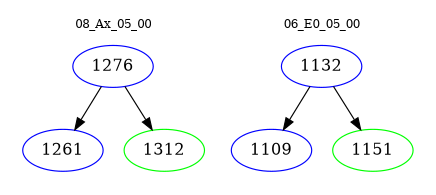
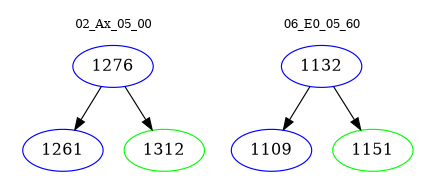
  digraph {
    node [color=blue]
    edge [color=black]
    n1 [label=1276]
    n2 [label=1261]
    n3 [color=green label=1312]
    n4 [label=1132]
    n5 [label=1109]
    n6 [color=green label=1151]
    subgraph cluster_1 {
      color=white
      fontsize=10
-     label="08_Ax_05_00"
+     label="02_Ax_05_00"
      n1
      n2
      n3
    }
    subgraph cluster_2 {
      color=white
      fontsize=10
-     label="06_E0_05_00"
+     label="06_E0_05_60"
      n4
      n5
      n6
    }
    n1 -> n2
    n1 -> n3
    n4 -> n5
    n4 -> n6
  }
